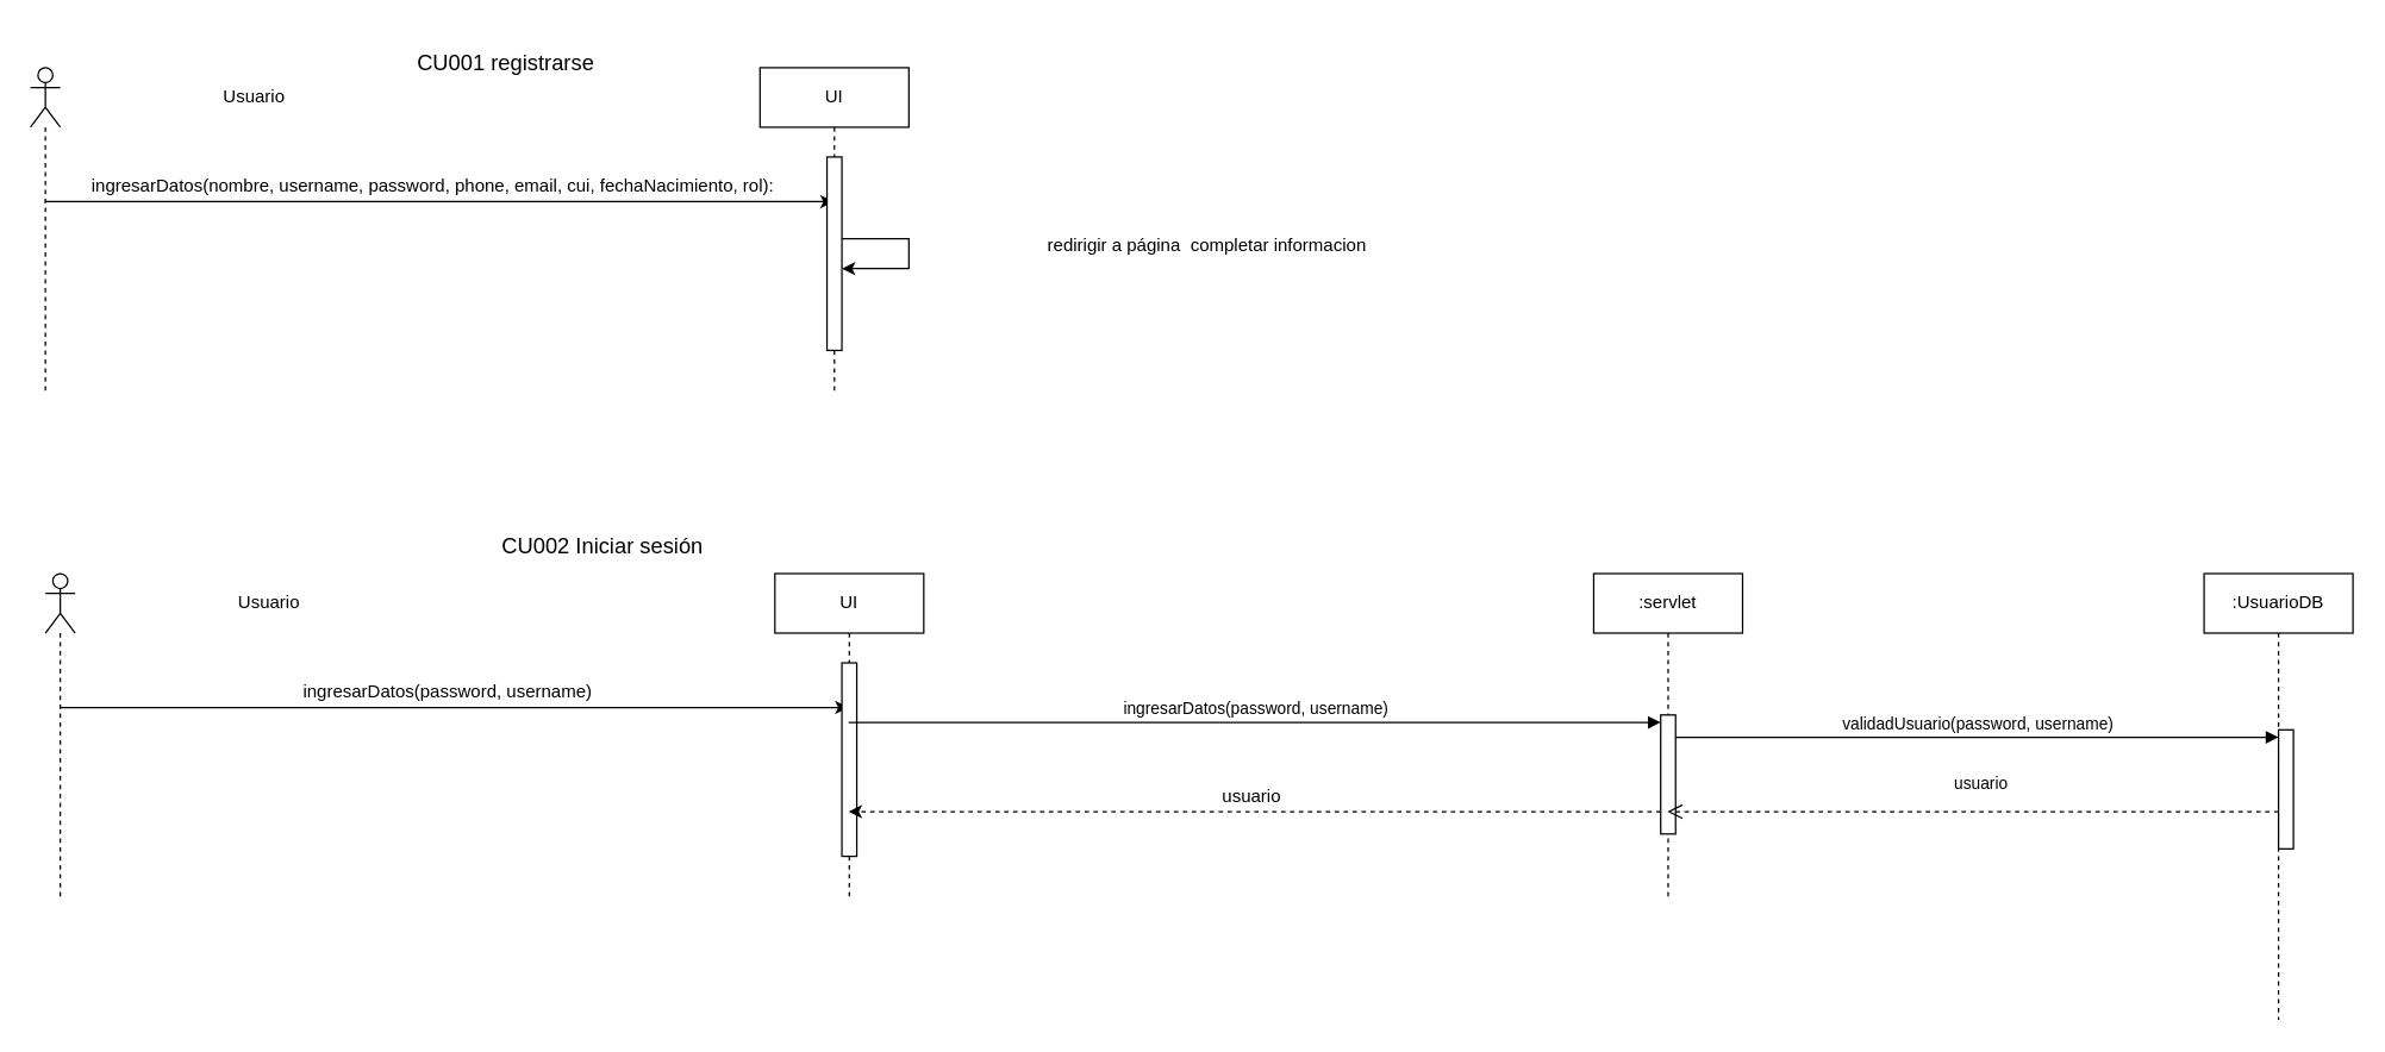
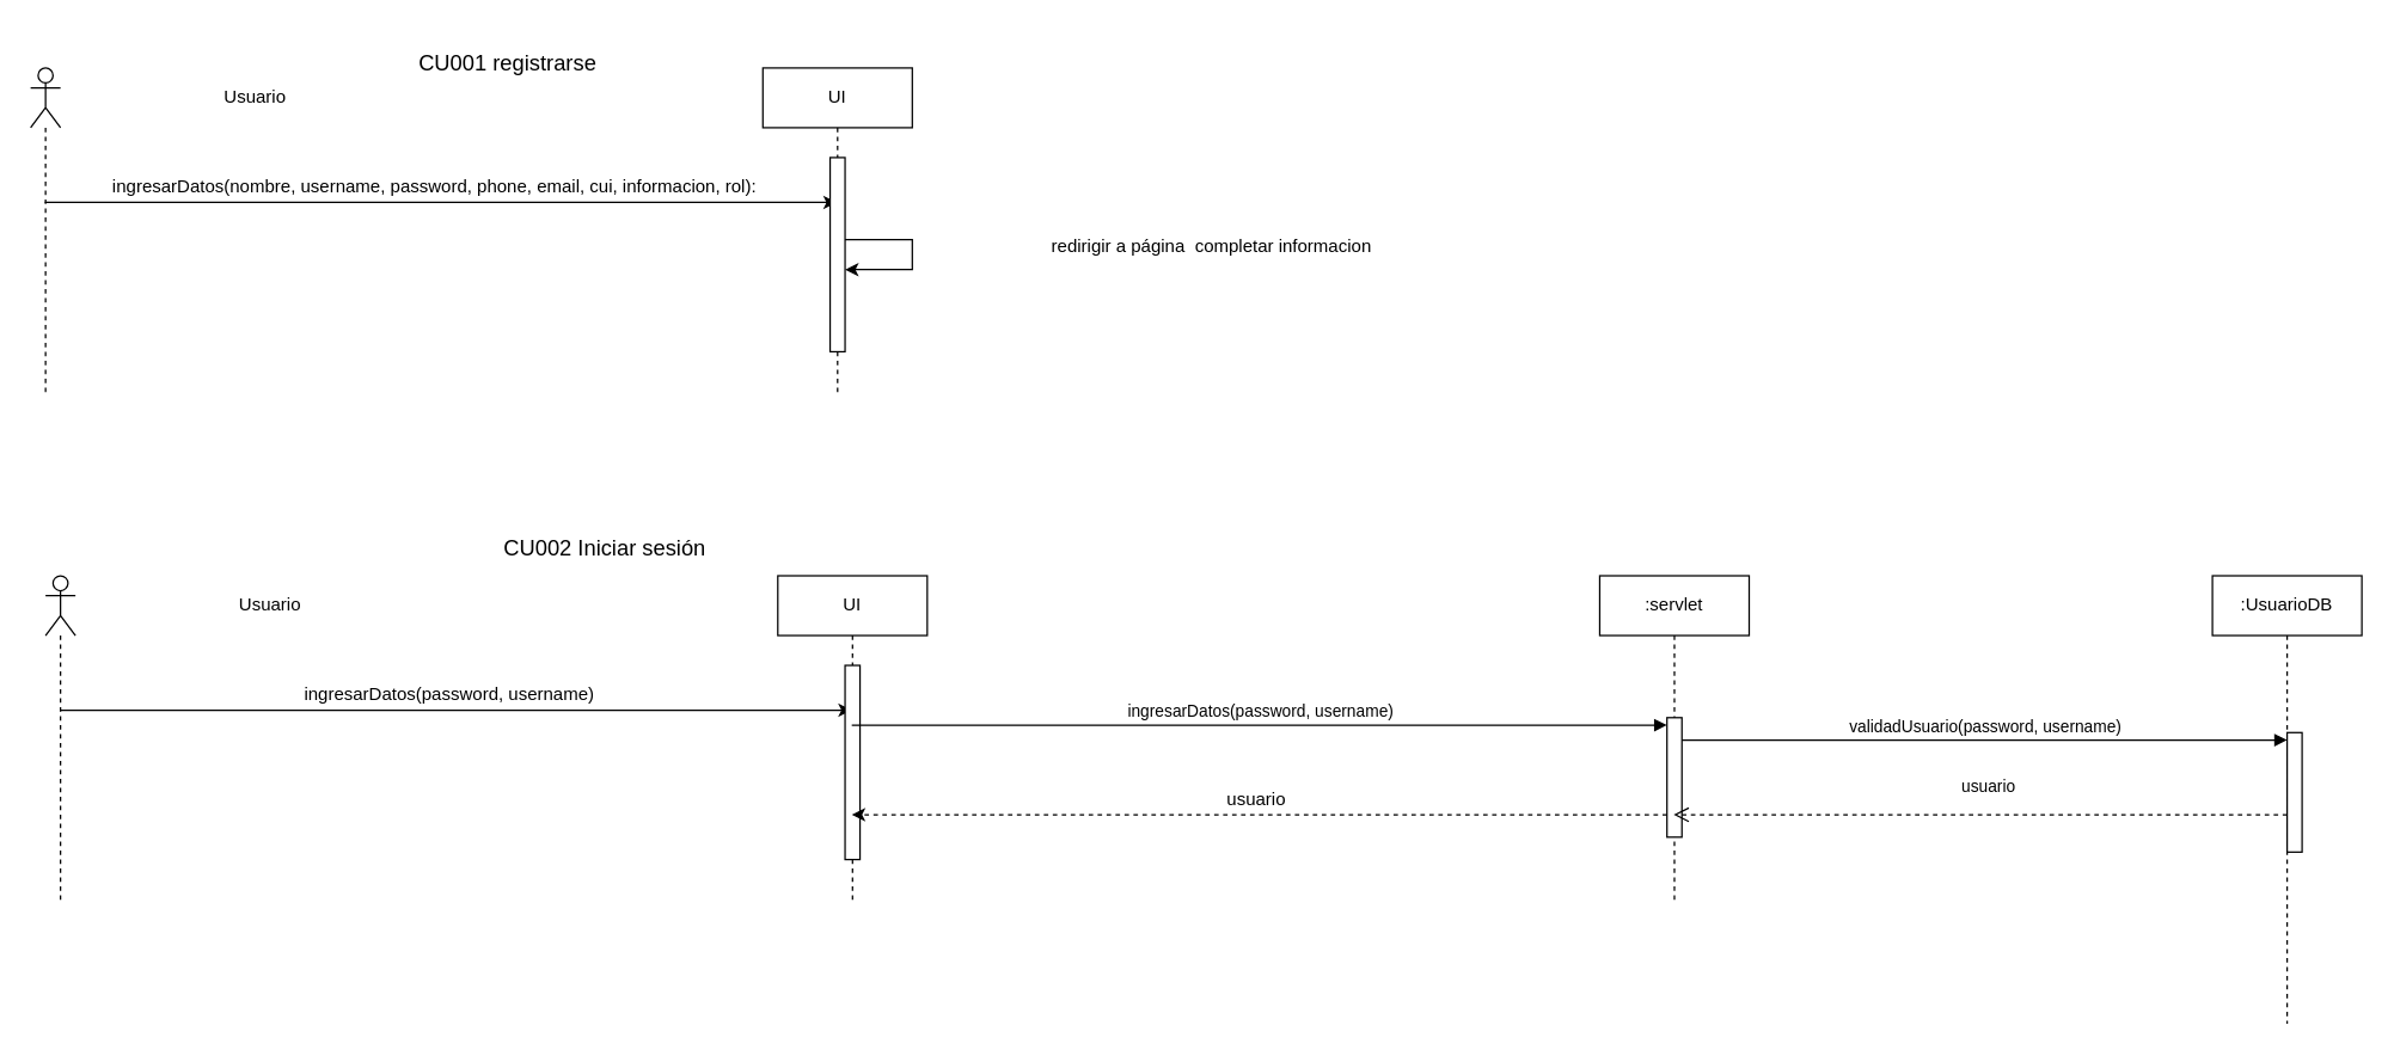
  <mxCell id="0" />
  <mxCell id="1" parent="0" />
  <mxCell id="2" style="edgeStyle=elbowEdgeStyle;rounded=0;orthogonalLoop=1;jettySize=auto;html=1;elbow=vertical;curved=0;" parent="1" source="3" target="7" edge="1"><mxGeometry relative="1" as="geometry"><Array as="points"><mxPoint x="320" y="135" /></Array><mxPoint x="549.5" y="135" as="targetPoint" /></mxGeometry></mxCell>
  <mxCell id="3" value="" style="shape=umlLifeline;perimeter=lifelinePerimeter;whiteSpace=wrap;html=1;container=1;dropTarget=0;collapsible=0;recursiveResize=0;outlineConnect=0;portConstraint=eastwest;newEdgeStyle={&quot;edgeStyle&quot;:&quot;elbowEdgeStyle&quot;,&quot;elbow&quot;:&quot;vertical&quot;,&quot;curved&quot;:0,&quot;rounded&quot;:0};participant=umlActor;" parent="1" vertex="1"><mxGeometry x="20" y="45" width="20" height="220" as="geometry" /></mxCell>
  <mxCell id="4" value="&lt;p style=&quot;margin-bottom: 0cm; direction: ltr; line-height: 1px; text-align: left; background: transparent; font-size: medium;&quot;&gt;&lt;font face=&quot;Arial, serif&quot;&gt;&lt;font style=&quot;font-size: 11pt;&quot;&gt;CU001 registrarse&lt;/font&gt;&lt;/font&gt;&lt;/p&gt;" style="text;html=1;align=center;verticalAlign=middle;resizable=0;points=[];autosize=1;strokeColor=none;fillColor=none;" parent="1" vertex="1"><mxGeometry x="269" y="20" width="140" height="30" as="geometry" /></mxCell>
  <mxCell id="5" value="Usuario" style="text;html=1;align=center;verticalAlign=middle;resizable=0;points=[];autosize=1;strokeColor=none;fillColor=none;" parent="1" vertex="1"><mxGeometry x="140" y="50" width="60" height="30" as="geometry" /></mxCell>
- <mxCell id="6" value="ingresarDatos(nombre, username, password, phone, email, cui, fechaNacimiento, rol):" style="text;html=1;align=center;verticalAlign=middle;resizable=0;points=[];autosize=1;strokeColor=none;fillColor=none;" parent="1" vertex="1"><mxGeometry x="50" y="110" width="480" height="30" as="geometry" /></mxCell>
+ <mxCell id="6" value="ingresarDatos(nombre, username, password, phone, email, cui, informacion, rol):" style="text;html=1;align=center;verticalAlign=middle;resizable=0;points=[];autosize=1;strokeColor=none;fillColor=none;" parent="1" vertex="1"><mxGeometry x="50" y="110" width="480" height="30" as="geometry" /></mxCell>
  <mxCell id="7" value="UI" style="shape=umlLifeline;perimeter=lifelinePerimeter;whiteSpace=wrap;html=1;container=1;dropTarget=0;collapsible=0;recursiveResize=0;outlineConnect=0;portConstraint=eastwest;newEdgeStyle={&quot;edgeStyle&quot;:&quot;elbowEdgeStyle&quot;,&quot;elbow&quot;:&quot;vertical&quot;,&quot;curved&quot;:0,&quot;rounded&quot;:0};" parent="1" vertex="1"><mxGeometry x="510" y="45" width="100" height="220" as="geometry" /></mxCell>
  <mxCell id="8" value="" style="html=1;points=[];perimeter=orthogonalPerimeter;outlineConnect=0;targetShapes=umlLifeline;portConstraint=eastwest;newEdgeStyle={&quot;edgeStyle&quot;:&quot;elbowEdgeStyle&quot;,&quot;elbow&quot;:&quot;vertical&quot;,&quot;curved&quot;:0,&quot;rounded&quot;:0};" parent="7" vertex="1"><mxGeometry x="45" y="60" width="10" height="130" as="geometry" /></mxCell>
  <mxCell id="9" style="edgeStyle=elbowEdgeStyle;rounded=0;orthogonalLoop=1;jettySize=auto;html=1;elbow=vertical;curved=0;" parent="7" source="8" target="8" edge="1"><mxGeometry relative="1" as="geometry"><Array as="points"><mxPoint x="100" y="125" /></Array></mxGeometry></mxCell>
  <mxCell id="10" style="edgeStyle=elbowEdgeStyle;rounded=0;orthogonalLoop=1;jettySize=auto;html=1;elbow=vertical;curved=0;" parent="1" source="11" target="15" edge="1"><mxGeometry relative="1" as="geometry"><Array as="points"><mxPoint x="330" y="475" /></Array><mxPoint x="559.5" y="475" as="targetPoint" /></mxGeometry></mxCell>
  <mxCell id="11" value="" style="shape=umlLifeline;perimeter=lifelinePerimeter;whiteSpace=wrap;html=1;container=1;dropTarget=0;collapsible=0;recursiveResize=0;outlineConnect=0;portConstraint=eastwest;newEdgeStyle={&quot;edgeStyle&quot;:&quot;elbowEdgeStyle&quot;,&quot;elbow&quot;:&quot;vertical&quot;,&quot;curved&quot;:0,&quot;rounded&quot;:0};participant=umlActor;" parent="1" vertex="1"><mxGeometry x="30" y="385" width="20" height="220" as="geometry" /></mxCell>
  <mxCell id="12" value="&lt;p style=&quot;margin-bottom: 0cm; direction: ltr; line-height: 1px; text-align: left; background: transparent; font-size: medium;&quot;&gt;&lt;font face=&quot;Arial, serif&quot;&gt;&lt;font style=&quot;font-size: 11pt;&quot;&gt;CU002 Iniciar sesión&lt;/font&gt;&lt;/font&gt;&lt;/p&gt;" style="text;html=1;align=center;verticalAlign=middle;resizable=0;points=[];autosize=1;strokeColor=none;fillColor=none;" parent="1" vertex="1"><mxGeometry x="324" y="345" width="160" height="30" as="geometry" /></mxCell>
  <mxCell id="13" value="Usuario" style="text;html=1;align=center;verticalAlign=middle;resizable=0;points=[];autosize=1;strokeColor=none;fillColor=none;" parent="1" vertex="1"><mxGeometry x="150" y="390" width="60" height="30" as="geometry" /></mxCell>
  <mxCell id="14" value="ingresarDatos(password, username)" style="text;html=1;align=center;verticalAlign=middle;resizable=0;points=[];autosize=1;strokeColor=none;fillColor=none;" parent="1" vertex="1"><mxGeometry x="190" y="450" width="220" height="30" as="geometry" /></mxCell>
  <mxCell id="15" value="UI" style="shape=umlLifeline;perimeter=lifelinePerimeter;whiteSpace=wrap;html=1;container=1;dropTarget=0;collapsible=0;recursiveResize=0;outlineConnect=0;portConstraint=eastwest;newEdgeStyle={&quot;edgeStyle&quot;:&quot;elbowEdgeStyle&quot;,&quot;elbow&quot;:&quot;vertical&quot;,&quot;curved&quot;:0,&quot;rounded&quot;:0};" parent="1" vertex="1"><mxGeometry x="520" y="385" width="100" height="220" as="geometry" /></mxCell>
  <mxCell id="16" value="" style="html=1;points=[];perimeter=orthogonalPerimeter;outlineConnect=0;targetShapes=umlLifeline;portConstraint=eastwest;newEdgeStyle={&quot;edgeStyle&quot;:&quot;elbowEdgeStyle&quot;,&quot;elbow&quot;:&quot;vertical&quot;,&quot;curved&quot;:0,&quot;rounded&quot;:0};" parent="15" vertex="1"><mxGeometry x="45" y="60" width="10" height="130" as="geometry" /></mxCell>
  <mxCell id="17" value="ingresarDatos(password, username)" style="html=1;verticalAlign=bottom;endArrow=block;edgeStyle=elbowEdgeStyle;elbow=vertical;curved=0;rounded=0;" parent="1" source="15" target="19" edge="1"><mxGeometry relative="1" as="geometry"><mxPoint x="620" y="490" as="sourcePoint" /><Array as="points"><mxPoint x="860" y="485" /></Array></mxGeometry></mxCell>
  <mxCell id="18" value=":servlet" style="shape=umlLifeline;perimeter=lifelinePerimeter;whiteSpace=wrap;html=1;container=1;dropTarget=0;collapsible=0;recursiveResize=0;outlineConnect=0;portConstraint=eastwest;newEdgeStyle={&quot;edgeStyle&quot;:&quot;elbowEdgeStyle&quot;,&quot;elbow&quot;:&quot;vertical&quot;,&quot;curved&quot;:0,&quot;rounded&quot;:0};" parent="1" vertex="1"><mxGeometry x="1070" y="385" width="100" height="220" as="geometry" /></mxCell>
  <mxCell id="19" value="" style="html=1;points=[];perimeter=orthogonalPerimeter;outlineConnect=0;targetShapes=umlLifeline;portConstraint=eastwest;newEdgeStyle={&quot;edgeStyle&quot;:&quot;elbowEdgeStyle&quot;,&quot;elbow&quot;:&quot;vertical&quot;,&quot;curved&quot;:0,&quot;rounded&quot;:0};" parent="18" vertex="1"><mxGeometry x="45" y="95" width="10" height="80" as="geometry" /></mxCell>
  <mxCell id="20" value="redirigir a página&amp;nbsp; completar informacion" style="text;html=1;align=center;verticalAlign=middle;resizable=0;points=[];autosize=1;strokeColor=none;fillColor=none;" parent="1" vertex="1"><mxGeometry x="690" y="150" width="240" height="30" as="geometry" /></mxCell>
  <mxCell id="21" value=":UsuarioDB" style="shape=umlLifeline;perimeter=lifelinePerimeter;whiteSpace=wrap;html=1;container=1;dropTarget=0;collapsible=0;recursiveResize=0;outlineConnect=0;portConstraint=eastwest;newEdgeStyle={&quot;edgeStyle&quot;:&quot;elbowEdgeStyle&quot;,&quot;elbow&quot;:&quot;vertical&quot;,&quot;curved&quot;:0,&quot;rounded&quot;:0};" parent="1" vertex="1"><mxGeometry x="1480" y="385" width="100" height="300" as="geometry" /></mxCell>
  <mxCell id="22" value="" style="html=1;points=[];perimeter=orthogonalPerimeter;outlineConnect=0;targetShapes=umlLifeline;portConstraint=eastwest;newEdgeStyle={&quot;edgeStyle&quot;:&quot;elbowEdgeStyle&quot;,&quot;elbow&quot;:&quot;vertical&quot;,&quot;curved&quot;:0,&quot;rounded&quot;:0};" parent="21" vertex="1"><mxGeometry x="50" y="105" width="10" height="80" as="geometry" /></mxCell>
  <mxCell id="23" value="validadUsuario(password, username)" style="html=1;verticalAlign=bottom;endArrow=block;edgeStyle=elbowEdgeStyle;elbow=vertical;curved=0;rounded=0;" parent="1" source="19" target="22" edge="1"><mxGeometry relative="1" as="geometry"><mxPoint x="1460" y="490" as="sourcePoint" /><Array as="points"><mxPoint x="1300" y="495" /></Array></mxGeometry></mxCell>
  <mxCell id="24" value="usuario" style="html=1;verticalAlign=bottom;endArrow=open;dashed=1;endSize=8;edgeStyle=elbowEdgeStyle;elbow=vertical;curved=0;rounded=0;" parent="1" source="22" target="18" edge="1"><mxGeometry x="-0.026" y="-10" relative="1" as="geometry"><mxPoint x="1460" y="565" as="targetPoint" /><Array as="points"><mxPoint x="1380" y="545" /></Array><mxPoint as="offset" /></mxGeometry></mxCell>
  <mxCell id="25" style="edgeStyle=elbowEdgeStyle;rounded=0;orthogonalLoop=1;jettySize=auto;html=1;elbow=vertical;curved=0;dashed=1;" parent="1" source="19" target="15" edge="1"><mxGeometry relative="1" as="geometry"><Array as="points"><mxPoint x="780" y="545" /></Array></mxGeometry></mxCell>
  <mxCell id="26" value="usuario" style="text;html=1;align=center;verticalAlign=middle;resizable=0;points=[];autosize=1;strokeColor=none;fillColor=none;" parent="1" vertex="1"><mxGeometry x="810" y="520" width="60" height="30" as="geometry" /></mxCell>
